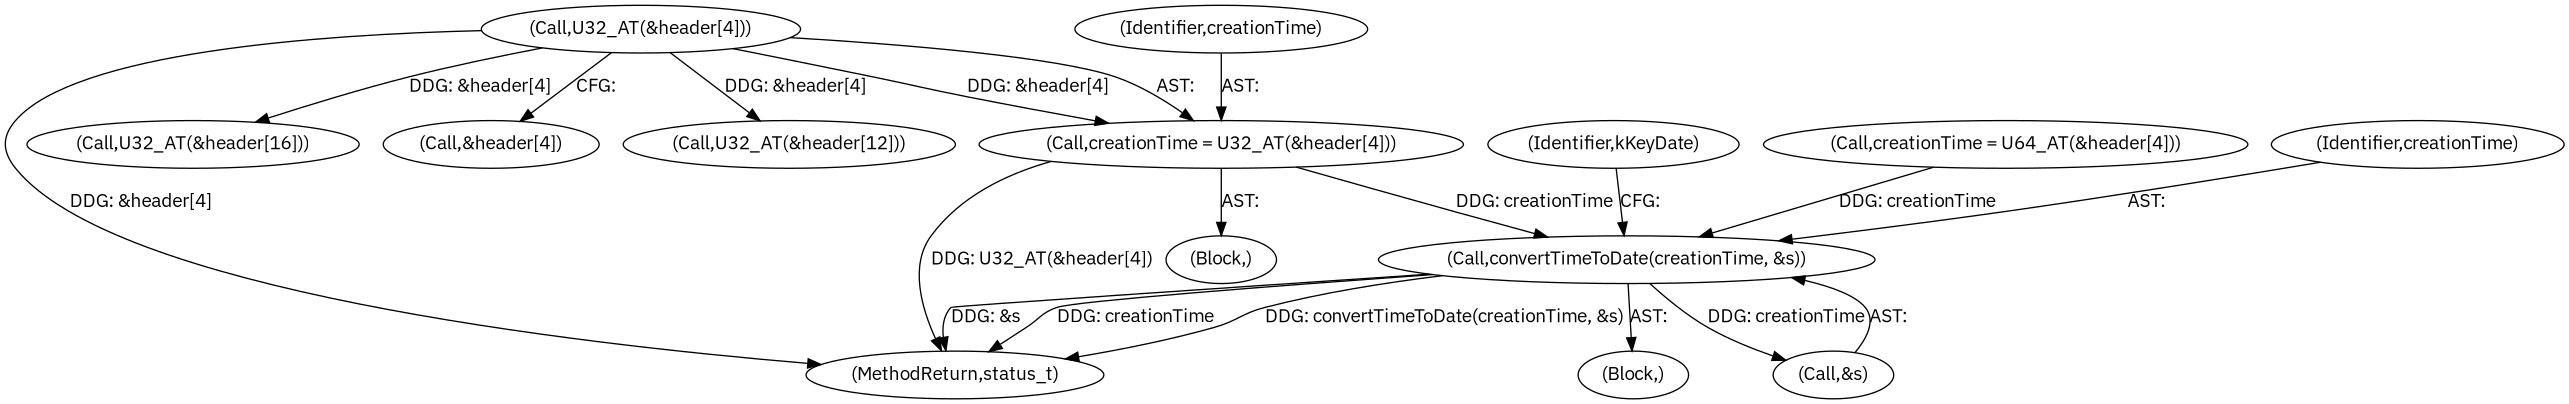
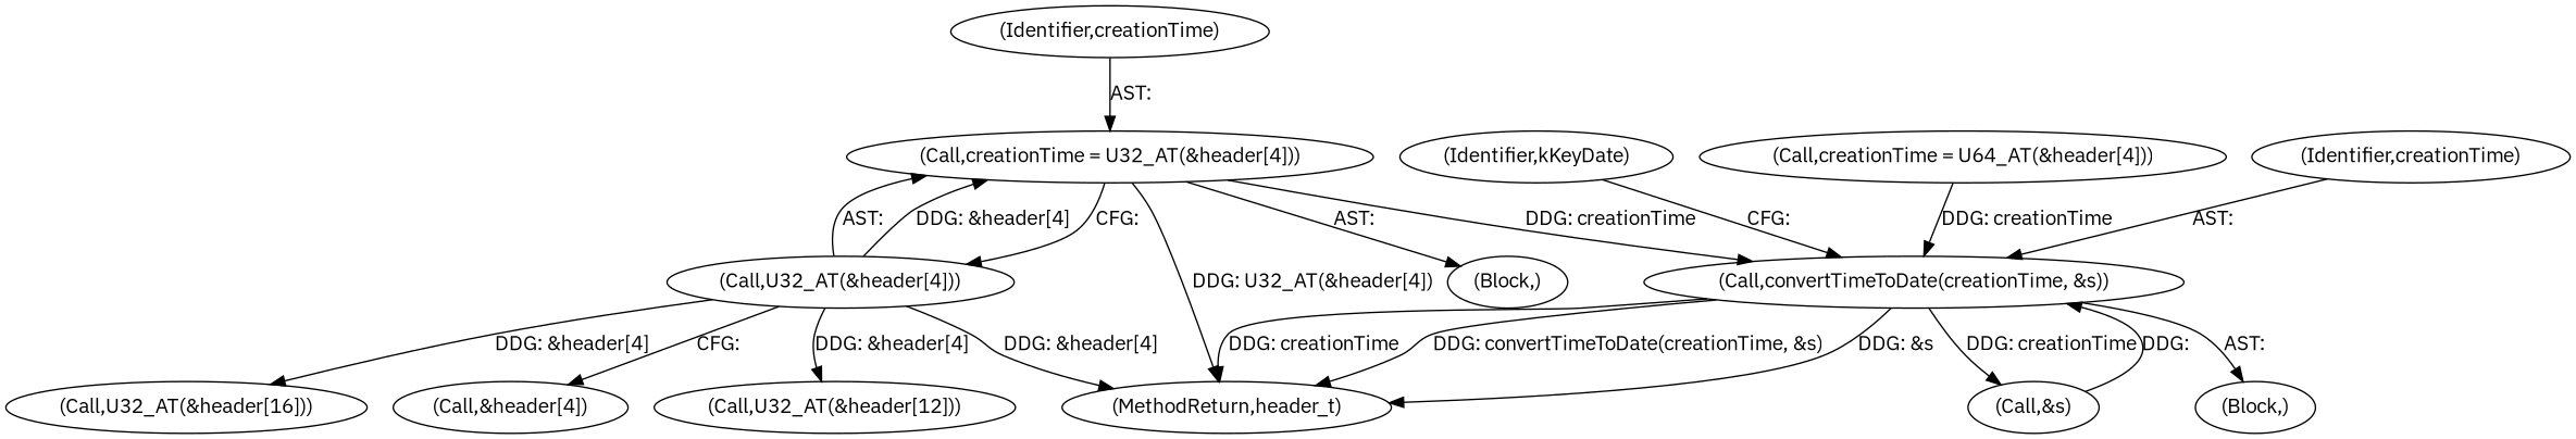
  digraph {
    fontname="IBM Plex Sans"
    node [fontname="IBM Plex Sans"]
    edge [fontname="IBM Plex Sans"]
    n1 [label="(Call,creationTime = U32_AT(&header[4]))"]
    n2 [label="(Call,U32_AT(&header[4]))"]
    n3 [label="(Call,convertTimeToDate(creationTime, &s))"]
    n4 [label="(Block,)"]
-   n5 [label="(MethodReturn,status_t)"]
+   n5 [label="(MethodReturn,header_t)"]
    n6 [label="(Call,U32_AT(&header[16]))"]
    n7 [label="(Call,&header[4])"]
    n8 [label="(Call,U32_AT(&header[12]))"]
    n9 [label="(Block,)"]
    n10 [label="(Call,&s)"]
    n11 [label="(Identifier,kKeyDate)"]
    n12 [label="(Call,creationTime = U64_AT(&header[4]))"]
    n13 [label="(Identifier,creationTime)"]
    n14 [label="(Identifier,creationTime)"]
+   n1 -> n2 [label="CFG: "]
    n1 -> n3 [label="DDG: creationTime"]
    n1 -> n4 [label="AST: "]
    n1 -> n5 [label="DDG: U32_AT(&header[4])"]
    n2 -> n1 [label="AST: "]
    n2 -> n1 [label="DDG: &header[4]"]
    n2 -> n5 [label="DDG: &header[4]"]
    n2 -> n6 [label="DDG: &header[4]"]
    n2 -> n7 [label="CFG: "]
    n2 -> n8 [label="DDG: &header[4]"]
    n3 -> n5 [label="DDG: creationTime"]
    n3 -> n5 [label="DDG: convertTimeToDate(creationTime, &s)"]
    n3 -> n5 [label="DDG: &s"]
    n3 -> n9 [label="AST: "]
    n3 -> n10 [label="DDG: creationTime"]
-   n10 -> n3 [label="AST: "]
+   n10 -> n3 [label="DDG: "]
    n11 -> n3 [label="CFG: "]
    n12 -> n3 [label="DDG: creationTime"]
    n13 -> n3 [label="AST: "]
    n14 -> n1 [label="AST: "]
  }
